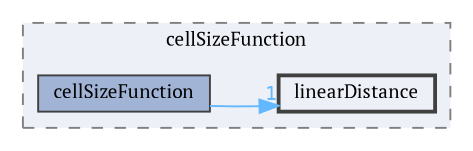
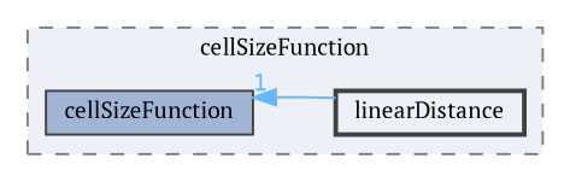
  digraph {
    compound=true
    rankdir=LR
    fontname="PT Serif"
    node [color=grey25 fontname="PT Serif" fontsize=10 shape=box]
    n1 [fillcolor="#a2b4d6" height=0.2 label=cellSizeFunction style=filled width=0.4]
    n2 [fillcolor="#edf0f7" height=0.2 label=linearDistance style="filled,bold" width=0.4]
    subgraph cluster_1 {
      bgcolor="#edf0f7"
      fontsize=10
      label=cellSizeFunction
      pencolor=grey50
      style="filled,dashed"
      n1
      n2
    }
-   n1 -> n2 [color=steelblue1 fontcolor=steelblue1 fontname="PT Serif" fontsize=10 headlabel=1 labeldistance=1.5 labelfontname=Helvetica labelfontsize=10]
+   n2 -> n1 [color=steelblue1 fontcolor=steelblue1 fontname="PT Serif" fontsize=10 headlabel=1 labeldistance=1.5 labelfontname=Helvetica labelfontsize=10]
  }
